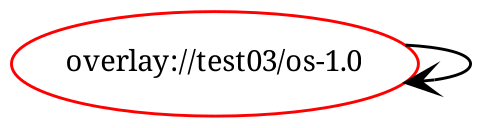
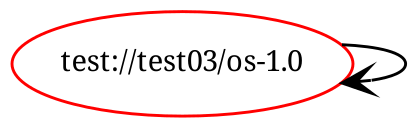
  digraph {
    compound=true
    concentrate=true
    newrank=true
    rankdir=TD
    fontname="Noto Serif"
-   "overlay://test03/os-1.0" [color=red fontname="Noto Serif" fontsize=10]
+   "overlay://test03/os-1.0" [color=red fontname="Noto Serif" fontsize=10 label="test://test03/os-1.0"]
    "overlay://test03/os-1.0" -> "overlay://test03/os-1.0" [arrowhead=vee fontname="Noto Serif"]
  }
